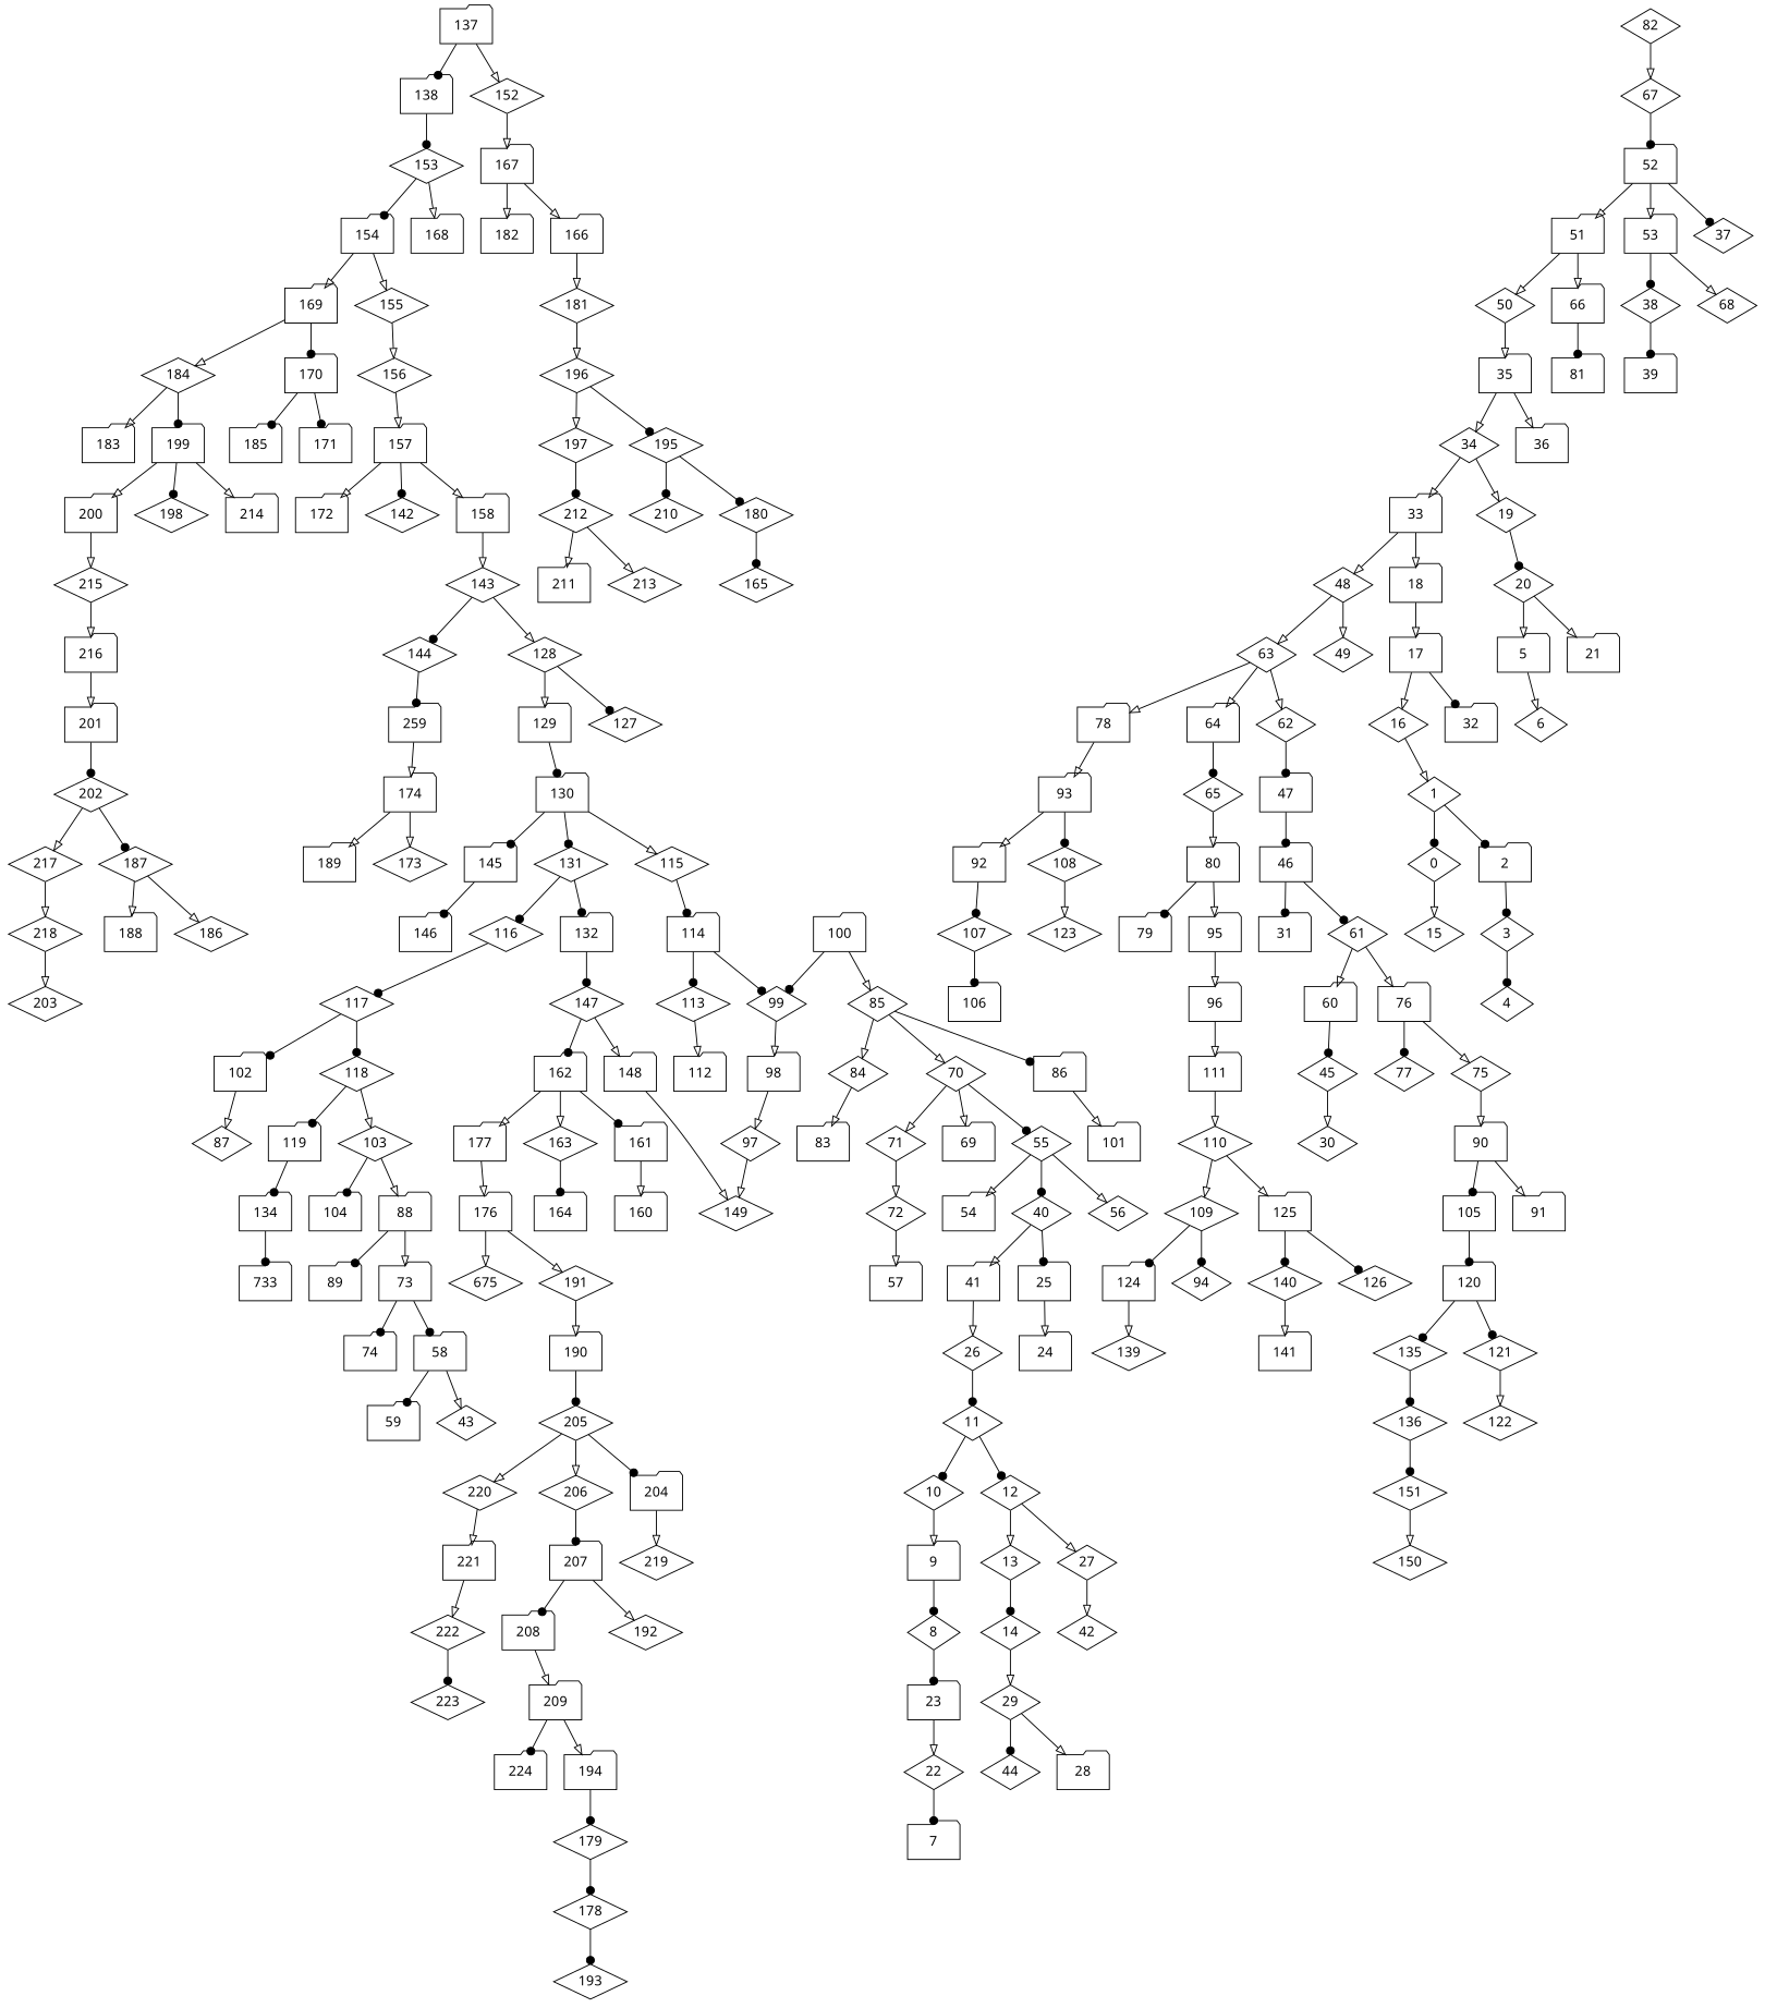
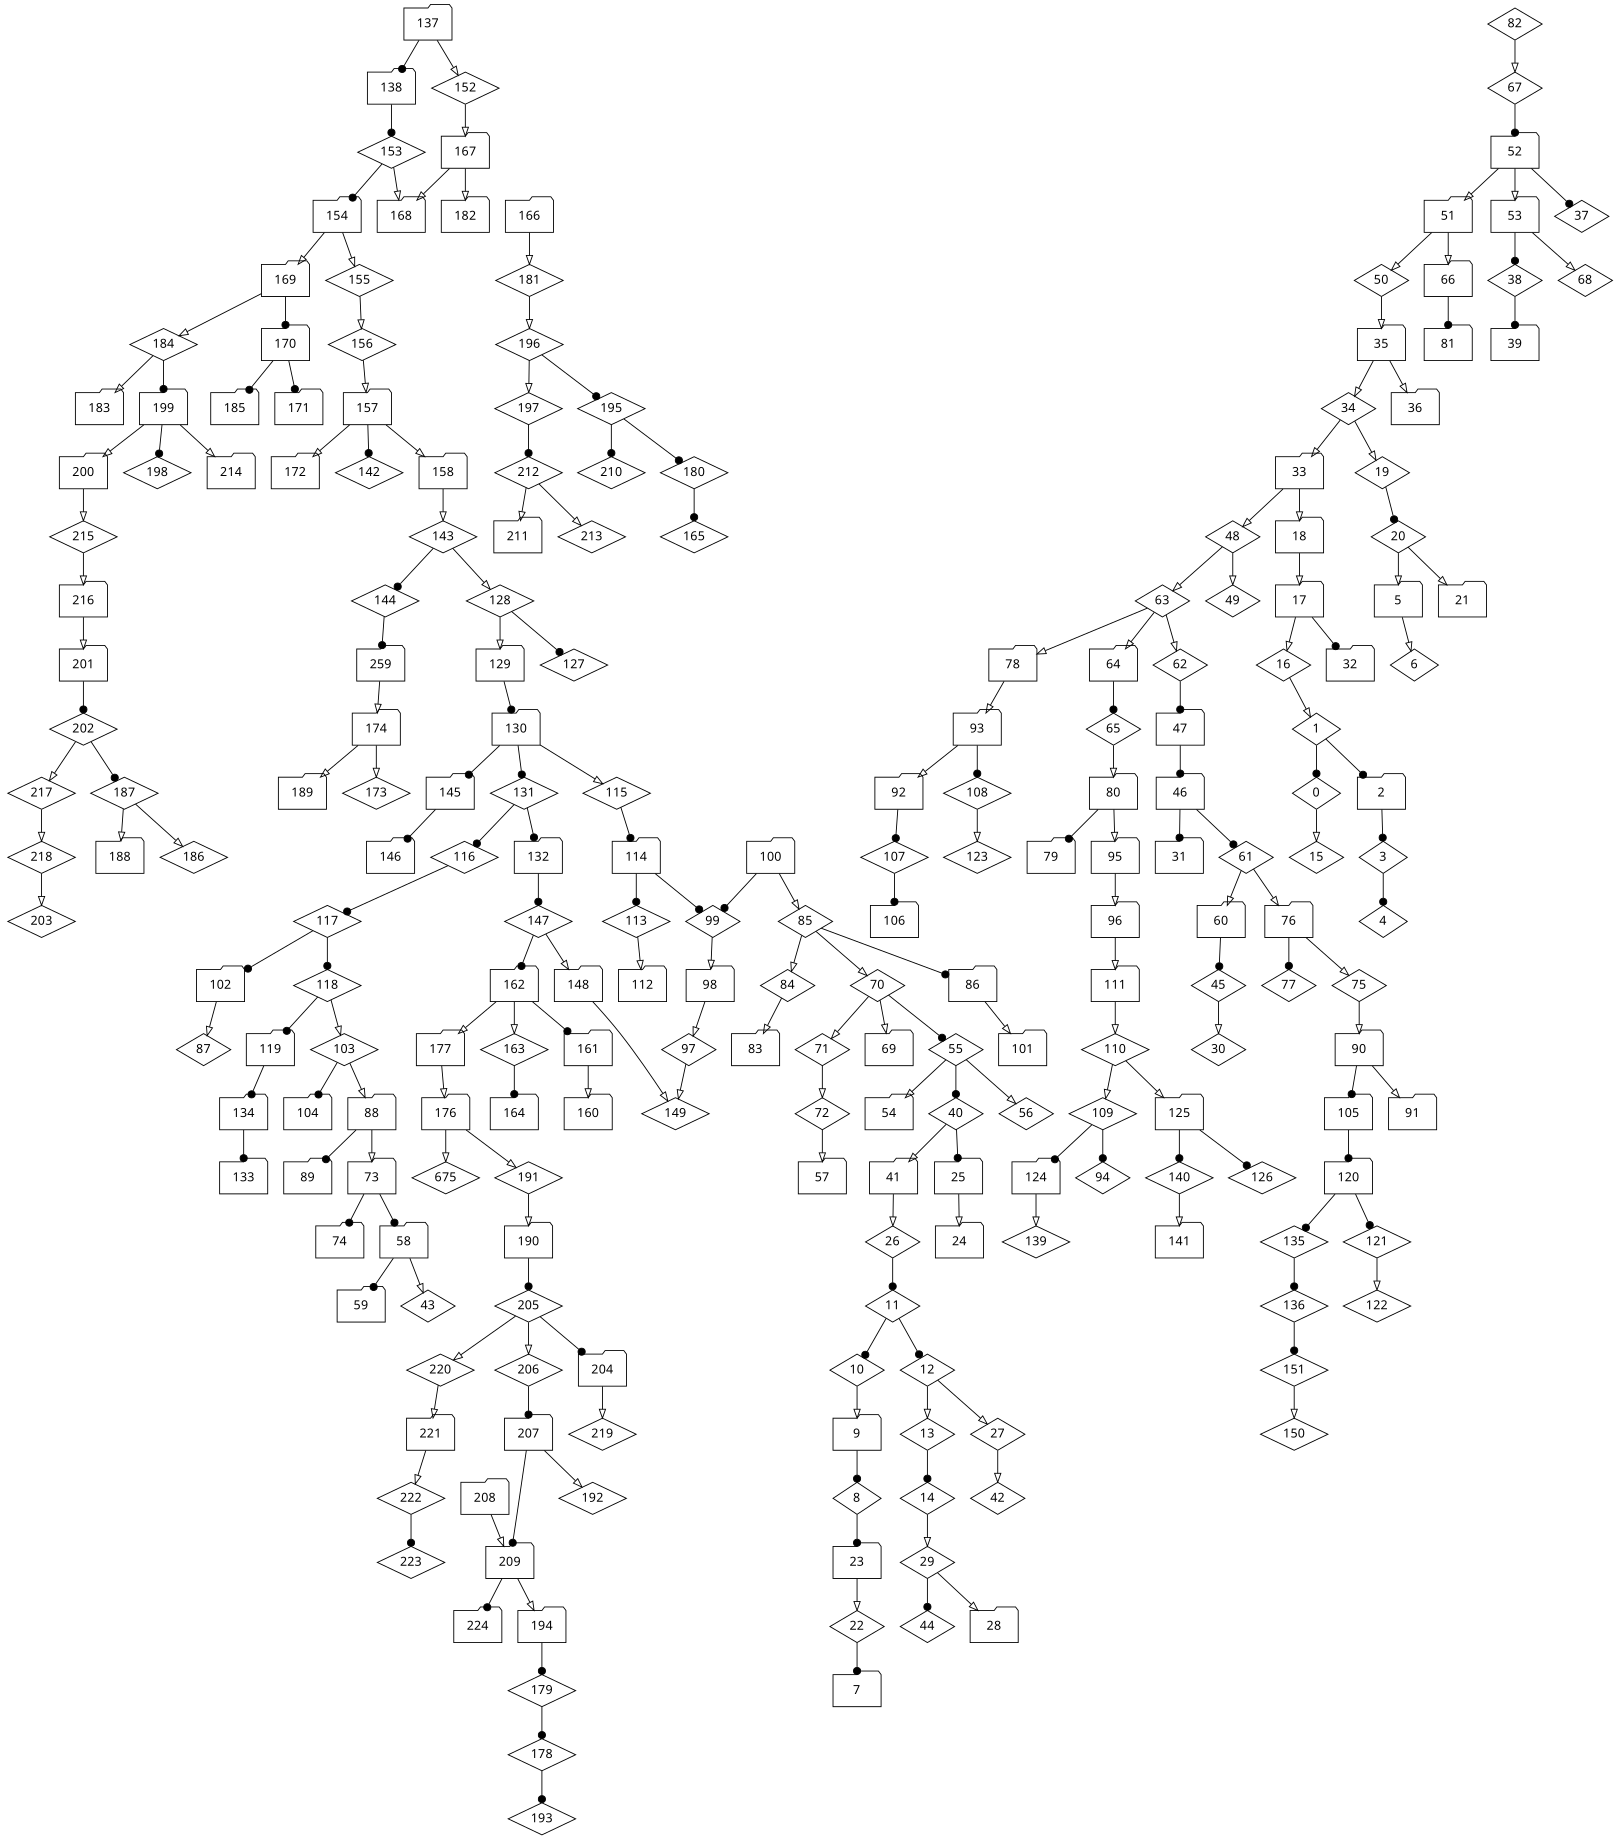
  digraph {
    fontname="Noto Sans"
    node [fontname="Noto Sans" shape=diamond]
    edge [arrowhead=onormal fontname="Noto Sans"]
    n1 [label=137 shape=folder]
    n2 [label=138 shape=folder]
    n3 [label=152]
    n4 [label=153]
    n5 [label=167 shape=folder]
    n6 [label=154 shape=folder]
    n7 [label=168 shape=folder]
    n8 [label=182 shape=folder]
    n9 [label=166 shape=folder]
    n10 [label=181]
    n11 [label=155]
    n12 [label=169 shape=folder]
    n13 [label=156]
    n14 [label=170 shape=folder]
    n15 [label=184]
    n16 [label=157 shape=folder]
    n17 [label=185 shape=folder]
    n18 [label=171 shape=folder]
    n19 [label=183 shape=folder]
    n20 [label=199 shape=folder]
    n21 [label=172 shape=folder]
    n22 [label=142]
    n23 [label=158 shape=folder]
    n24 [label=143]
    n25 [label=128]
    n26 [label=144]
    n27 [label=129 shape=folder]
    n28 [label=127]
    n29 [label=259 shape=folder]
    n30 [label=130 shape=folder]
    n31 [label=115]
    n32 [label=145 shape=folder]
    n33 [label=131]
    n34 [label=114 shape=folder]
    n35 [label=146 shape=folder]
    n36 [label=132 shape=folder]
    n37 [label=116]
    n38 [label=99]
    n39 [label=113]
    n40 [label=98 shape=folder]
    n41 [label=112 shape=folder]
    n42 [label=100 shape=folder]
    n43 [label=85]
    n44 [label=97]
    n45 [label=84]
    n46 [label=70]
    n47 [label=86 shape=folder]
    n48 [label=83 shape=folder]
    n49 [label=55]
    n50 [label=71]
    n51 [label=69 shape=folder]
    n52 [label=101 shape=folder]
    n53 [label=40]
    n54 [label=56]
    n55 [label=54 shape=folder]
    n56 [label=72]
    n57 [label=41 shape=folder]
    n58 [label=25 shape=folder]
    n59 [label=26]
    n60 [label=24 shape=folder]
    n61 [label=147]
    n62 [label=117]
    n63 [label=148 shape=folder]
    n64 [label=162 shape=folder]
    n65 [label=149]
    n66 [label=163]
    n67 [label=161 shape=folder]
    n68 [label=177 shape=folder]
    n69 [label=11]
    n70 [label=12]
    n71 [label=10]
    n72 [label=13]
    n73 [label=27]
    n74 [label=9 shape=folder]
    n75 [label=14]
    n76 [label=42]
    n77 [label=29]
    n78 [label=57 shape=folder]
    n79 [label=8]
    n80 [label=174 shape=folder]
    n81 [label=82]
    n82 [label=67]
    n83 [label=52 shape=folder]
    n84 [label=51 shape=folder]
    n85 [label=53 shape=folder]
    n86 [label=37]
    n87 [label=50]
    n88 [label=66 shape=folder]
    n89 [label=38]
    n90 [label=68]
    n91 [label=35 shape=folder]
    n92 [label=81 shape=folder]
    n93 [label=39 shape=folder]
    n94 [label=34]
    n95 [label=36 shape=folder]
    n96 [label=33 shape=folder]
    n97 [label=19]
    n98 [label=48]
    n99 [label=18 shape=folder]
    n100 [label=20]
    n101 [label=63]
    n102 [label=49]
    n103 [label=17 shape=folder]
    n104 [label=78 shape=folder]
    n105 [label=64 shape=folder]
    n106 [label=62]
    n107 [label=93 shape=folder]
    n108 [label=65]
    n109 [label=47 shape=folder]
    n110 [label=92 shape=folder]
    n111 [label=108]
    n112 [label=107]
    n113 [label=123]
    n114 [label=106 shape=folder]
    n115 [label=5 shape=folder]
    n116 [label=21 shape=folder]
    n117 [label=6]
    n118 [label=80 shape=folder]
    n119 [label=16]
    n120 [label=32 shape=folder]
    n121 [label=46 shape=folder]
    n122 [label=31 shape=folder]
    n123 [label=61]
    n124 [label=118]
    n125 [label=102 shape=folder]
    n126 [label=119 shape=folder]
    n127 [label=103]
    n128 [label=87]
    n129 [label=134 shape=folder]
    n130 [label=88 shape=folder]
    n131 [label=104 shape=folder]
-   n132 [label=733 shape=folder]
+   n132 [label=133 shape=folder]
    n133 [label=89 shape=folder]
    n134 [label=73 shape=folder]
    n135 [label=74 shape=folder]
    n136 [label=58 shape=folder]
    n137 [label=1]
    n138 [label=0]
    n139 [label=2 shape=folder]
    n140 [label=15]
    n141 [label=3]
    n142 [label=4]
    n143 [label=60 shape=folder]
    n144 [label=76 shape=folder]
    n145 [label=45]
    n146 [label=77]
    n147 [label=75]
    n148 [label=30]
    n149 [label=90 shape=folder]
    n150 [label=105 shape=folder]
    n151 [label=91 shape=folder]
    n152 [label=120 shape=folder]
    n153 [label=135]
    n154 [label=121]
    n155 [label=189 shape=folder]
    n156 [label=173]
    n157 [label=200 shape=folder]
    n158 [label=198]
    n159 [label=214 shape=folder]
    n160 [label=215]
    n161 [label=216 shape=folder]
    n162 [label=79 shape=folder]
    n163 [label=95 shape=folder]
    n164 [label=136]
    n165 [label=122]
    n166 [label=151]
    n167 [label=150]
    n168 [label=43]
    n169 [label=59 shape=folder]
    n170 [label=28 shape=folder]
    n171 [label=44]
    n172 [label=96 shape=folder]
    n173 [label=111 shape=folder]
    n174 [label=110]
    n175 [label=109]
    n176 [label=125 shape=folder]
    n177 [label=124 shape=folder]
    n178 [label=94]
    n179 [label=140]
    n180 [label=126]
    n181 [label=139]
    n182 [label=141 shape=folder]
    n183 [label=196]
    n184 [label=195]
    n185 [label=197]
    n186 [label=180]
    n187 [label=210]
    n188 [label=212]
    n189 [label=165]
    n190 [label=211 shape=folder]
    n191 [label=213]
    n192 [label=164 shape=folder]
    n193 [label=160 shape=folder]
    n194 [label=176 shape=folder]
    n195 [label=675]
    n196 [label=191]
    n197 [label=190 shape=folder]
    n198 [label=205]
    n199 [label=206]
    n200 [label=204 shape=folder]
    n201 [label=220]
    n202 [label=207 shape=folder]
    n203 [label=219]
    n204 [label=221 shape=folder]
    n205 [label=192]
    n206 [label=208 shape=folder]
    n207 [label=222]
    n208 [label=209 shape=folder]
    n209 [label=194 shape=folder]
    n210 [label=224 shape=folder]
    n211 [label=179]
    n212 [label=178]
    n213 [label=193]
    n214 [label=223]
    n215 [label=23 shape=folder]
    n216 [label=22]
    n217 [label=7 shape=folder]
    n218 [label=201 shape=folder]
    n219 [label=202]
    n220 [label=217]
    n221 [label=187]
    n222 [label=218]
    n223 [label=188 shape=folder]
    n224 [label=186]
    n225 [label=203]
    n1 -> n2 [arrowhead=dot]
    n1 -> n3
    n2 -> n4 [arrowhead=dot]
    n3 -> n5
    n4 -> n6 [arrowhead=dot]
    n4 -> n7
    n5 -> n8
-   n5 -> n9
+   n5 -> n7
    n6 -> n11
    n6 -> n12
    n9 -> n10
    n10 -> n183
    n11 -> n13
    n12 -> n14 [arrowhead=dot]
    n12 -> n15
    n13 -> n16
    n14 -> n17 [arrowhead=dot]
    n14 -> n18 [arrowhead=dot]
    n15 -> n19
    n15 -> n20 [arrowhead=dot]
    n16 -> n21
    n16 -> n22 [arrowhead=dot]
    n16 -> n23
    n20 -> n157
    n20 -> n158 [arrowhead=dot]
    n20 -> n159
    n23 -> n24
    n24 -> n25
    n24 -> n26 [arrowhead=dot]
    n25 -> n27
    n25 -> n28 [arrowhead=dot]
    n26 -> n29 [arrowhead=dot]
    n27 -> n30 [arrowhead=dot]
    n29 -> n80
    n30 -> n31
    n30 -> n32 [arrowhead=dot]
    n30 -> n33 [arrowhead=dot]
    n31 -> n34 [arrowhead=dot]
    n32 -> n35 [arrowhead=dot]
    n33 -> n36 [arrowhead=dot]
    n33 -> n37 [arrowhead=dot]
    n34 -> n38 [arrowhead=dot]
    n34 -> n39 [arrowhead=dot]
    n36 -> n61 [arrowhead=dot]
    n37 -> n62 [arrowhead=dot]
    n38 -> n40
    n39 -> n41
    n40 -> n44
    n42 -> n38 [arrowhead=dot]
    n42 -> n43
    n43 -> n45
    n43 -> n46
    n43 -> n47 [arrowhead=dot]
    n44 -> n65
    n45 -> n48
    n46 -> n49 [arrowhead=dot]
    n46 -> n50
    n46 -> n51
    n47 -> n52
    n49 -> n53 [arrowhead=dot]
    n49 -> n54
    n49 -> n55
    n50 -> n56
    n53 -> n57
    n53 -> n58 [arrowhead=dot]
    n56 -> n78
    n57 -> n59
    n58 -> n60
    n59 -> n69 [arrowhead=dot]
    n61 -> n63
    n61 -> n64 [arrowhead=dot]
    n62 -> n124 [arrowhead=dot]
    n62 -> n125 [arrowhead=dot]
    n63 -> n65
    n64 -> n66
    n64 -> n67 [arrowhead=dot]
    n64 -> n68
    n66 -> n192 [arrowhead=dot]
    n67 -> n193
    n68 -> n194
    n69 -> n70 [arrowhead=dot]
    n69 -> n71 [arrowhead=dot]
    n70 -> n72
    n70 -> n73
    n71 -> n74
    n72 -> n75 [arrowhead=dot]
    n73 -> n76
    n74 -> n79 [arrowhead=dot]
    n75 -> n77
    n77 -> n170
    n77 -> n171 [arrowhead=dot]
    n79 -> n215 [arrowhead=dot]
    n80 -> n155
    n80 -> n156
    n81 -> n82
    n82 -> n83 [arrowhead=dot]
    n83 -> n84
    n83 -> n85
    n83 -> n86 [arrowhead=dot]
    n84 -> n87
    n84 -> n88
    n85 -> n89 [arrowhead=dot]
    n85 -> n90
    n87 -> n91
    n88 -> n92 [arrowhead=dot]
    n89 -> n93 [arrowhead=dot]
    n91 -> n94
    n91 -> n95
    n94 -> n96
    n94 -> n97
    n96 -> n98
    n96 -> n99
    n97 -> n100 [arrowhead=dot]
    n98 -> n101
    n98 -> n102
    n99 -> n103
    n100 -> n115
    n100 -> n116
    n101 -> n104
    n101 -> n105
    n101 -> n106
    n103 -> n119
    n103 -> n120 [arrowhead=dot]
    n104 -> n107
    n105 -> n108 [arrowhead=dot]
    n106 -> n109 [arrowhead=dot]
    n107 -> n110
    n107 -> n111 [arrowhead=dot]
    n108 -> n118
    n109 -> n121 [arrowhead=dot]
    n110 -> n112 [arrowhead=dot]
    n111 -> n113
    n112 -> n114 [arrowhead=dot]
    n115 -> n117
    n118 -> n162 [arrowhead=dot]
    n118 -> n163
    n119 -> n137
    n121 -> n122 [arrowhead=dot]
    n121 -> n123 [arrowhead=dot]
    n123 -> n143
    n123 -> n144
    n124 -> n126 [arrowhead=dot]
    n124 -> n127
    n125 -> n128
    n126 -> n129 [arrowhead=dot]
    n127 -> n130
    n127 -> n131 [arrowhead=dot]
    n129 -> n132 [arrowhead=dot]
    n130 -> n133 [arrowhead=dot]
    n130 -> n134
    n134 -> n135 [arrowhead=dot]
    n134 -> n136 [arrowhead=dot]
    n136 -> n168
    n136 -> n169 [arrowhead=dot]
    n137 -> n138 [arrowhead=dot]
    n137 -> n139 [arrowhead=dot]
    n138 -> n140
    n139 -> n141 [arrowhead=dot]
    n141 -> n142 [arrowhead=dot]
    n143 -> n145 [arrowhead=dot]
    n144 -> n146 [arrowhead=dot]
    n144 -> n147
    n145 -> n148
    n147 -> n149
    n149 -> n150 [arrowhead=dot]
    n149 -> n151
    n150 -> n152 [arrowhead=dot]
    n152 -> n153 [arrowhead=dot]
    n152 -> n154 [arrowhead=dot]
    n153 -> n164 [arrowhead=dot]
    n154 -> n165
    n157 -> n160
    n160 -> n161
    n161 -> n218
    n163 -> n172
    n164 -> n166 [arrowhead=dot]
    n166 -> n167
    n172 -> n173
    n173 -> n174
    n174 -> n175
    n174 -> n176
    n175 -> n177 [arrowhead=dot]
    n175 -> n178 [arrowhead=dot]
    n176 -> n179 [arrowhead=dot]
    n176 -> n180 [arrowhead=dot]
    n177 -> n181
    n179 -> n182
    n183 -> n184 [arrowhead=dot]
    n183 -> n185
    n184 -> n186 [arrowhead=dot]
    n184 -> n187 [arrowhead=dot]
    n185 -> n188 [arrowhead=dot]
    n186 -> n189 [arrowhead=dot]
    n188 -> n190
    n188 -> n191
    n194 -> n195
    n194 -> n196
    n196 -> n197
    n197 -> n198 [arrowhead=dot]
    n198 -> n199
    n198 -> n200 [arrowhead=dot]
    n198 -> n201
    n199 -> n202 [arrowhead=dot]
    n200 -> n203
    n201 -> n204
    n202 -> n205
-   n202 -> n206 [arrowhead=dot]
+   n202 -> n208 [arrowhead=dot]
    n204 -> n207
    n206 -> n208
    n207 -> n214 [arrowhead=dot]
    n208 -> n209
    n208 -> n210 [arrowhead=dot]
    n209 -> n211 [arrowhead=dot]
    n211 -> n212 [arrowhead=dot]
    n212 -> n213 [arrowhead=dot]
    n215 -> n216
    n216 -> n217 [arrowhead=dot]
    n218 -> n219 [arrowhead=dot]
    n219 -> n220
    n219 -> n221 [arrowhead=dot]
    n220 -> n222
    n221 -> n223
    n221 -> n224
    n222 -> n225
  }
